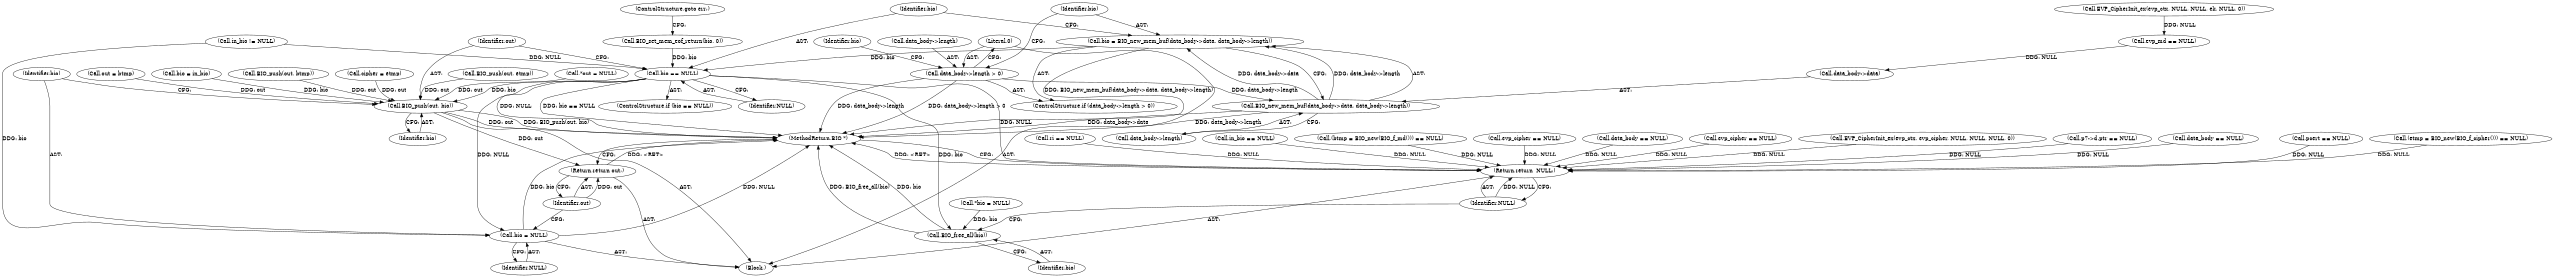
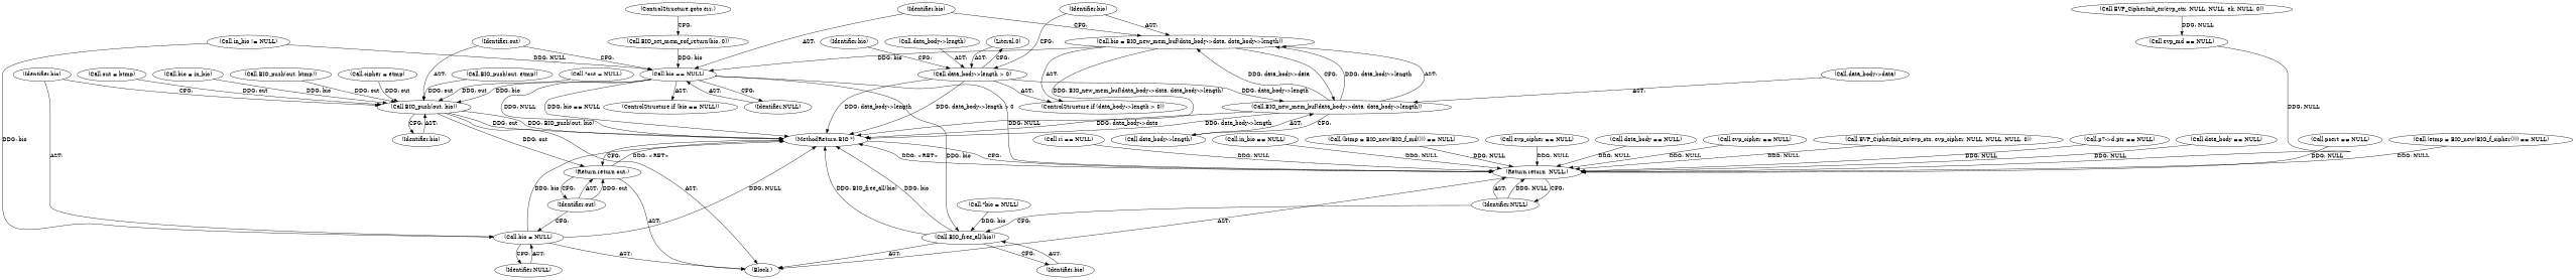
  digraph {
    n1 [label="(Call,bio = BIO_new_mem_buf(data_body->data, data_body->length))"]
    n2 [label="(Call,BIO_new_mem_buf(data_body->data, data_body->length))"]
    n3 [label="(Call,bio == NULL)"]
    n4 [label="(ControlStructure,if (data_body->length > 0))"]
    n5 [label="(MethodReturn,BIO *)"]
    n6 [label="(Call,data_body->length)"]
    n7 [label="(Call,BIO_push(out, bio))"]
    n8 [label="(Call,bio = NULL)"]
    n9 [label="(Call,BIO_free_all(bio))"]
    n10 [label="(Return,return  NULL;)"]
    n11 [label="(ControlStructure,if (bio == NULL))"]
    n12 [label="(Identifier,NULL)"]
    n13 [label="(Return,return out;)"]
    n14 [label="(Call,data_body->length > 0)"]
    n15 [label="(Literal,0)"]
    n16 [label="(Block,)"]
    n17 [label="(Identifier,bio)"]
    n18 [label="(Identifier,NULL)"]
    n19 [label="(Identifier,bio)"]
    n20 [label="(Identifier,NULL)"]
    n21 [label="(Identifier,out)"]
    n22 [label="(Identifier,bio)"]
    n23 [label="(Call,data_body->data)"]
    n24 [label="(Call,BIO_push(out, etmp))"]
    n25 [label="(Identifier,bio)"]
    n26 [label="(Call,data_body == NULL)"]
    n27 [label="(Call,pcert == NULL)"]
    n28 [label="(Call,BIO_set_mem_eof_return(bio, 0))"]
    n29 [label="(Call,*out = NULL)"]
    n30 [label="(Identifier,bio)"]
    n31 [label="(Call,(etmp = BIO_new(BIO_f_cipher())) == NULL)"]
    n32 [label="(Call,EVP_CipherInit_ex(evp_ctx, NULL, NULL, ek, NULL, 0))"]
    n33 [label="(Call,evp_md == NULL)"]
    n34 [label="(Call,out = btmp)"]
    n35 [label="(Call,data_body->length)"]
    n36 [label="(Identifier,out)"]
    n37 [label="(Call,bio = in_bio)"]
    n38 [label="(Call,ri == NULL)"]
    n39 [label="(Call,in_bio == NULL)"]
    n40 [label="(Identifier,bio)"]
    n41 [label="(Call,*bio = NULL)"]
    n42 [label="(Call,(btmp = BIO_new(BIO_f_md())) == NULL)"]
    n43 [label="(Call,evp_cipher == NULL)"]
    n44 [label="(Call,in_bio != NULL)"]
    n45 [label="(Call,BIO_push(out, btmp))"]
    n46 [label="(Call,data_body == NULL)"]
    n47 [label="(ControlStructure,goto err;)"]
    n48 [label="(Call,cipher = etmp)"]
    n49 [label="(Call,evp_cipher == NULL)"]
    n50 [label="(Call,EVP_CipherInit_ex(evp_ctx, evp_cipher, NULL, NULL, NULL, 0))"]
    n51 [label="(Call,p7->d.ptr == NULL)"]
    n1 -> n2 [label="CFG: "]
    n1 -> n3 [label="DDG: bio"]
    n1 -> n4 [label="AST: "]
    n1 -> n5 [label="DDG: BIO_new_mem_buf(data_body->data, data_body->length)"]
    n2 -> n1 [label="AST: "]
    n2 -> n1 [label="DDG: data_body->data"]
    n2 -> n1 [label="DDG: data_body->length"]
    n2 -> n5 [label="DDG: data_body->length"]
    n2 -> n5 [label="DDG: data_body->data"]
    n2 -> n6 [label="CFG: "]
    n3 -> n5 [label="DDG: NULL"]
    n3 -> n5 [label="DDG: bio == NULL"]
    n3 -> n7 [label="DDG: bio"]
-   n3 -> n8 [label="DDG: NULL"]
    n3 -> n9 [label="DDG: bio"]
    n3 -> n10 [label="DDG: NULL"]
    n3 -> n11 [label="AST: "]
    n3 -> n12 [label="CFG: "]
    n5 -> n10 [label="CFG: "]
    n5 -> n13 [label="CFG: "]
    n6 -> n2 [label="AST: "]
    n7 -> n5 [label="DDG: BIO_push(out, bio)"]
    n7 -> n5 [label="DDG: out"]
    n7 -> n13 [label="DDG: out"]
    n7 -> n16 [label="AST: "]
    n7 -> n17 [label="CFG: "]
    n8 -> n5 [label="DDG: NULL"]
    n8 -> n5 [label="DDG: bio"]
    n8 -> n16 [label="AST: "]
    n8 -> n18 [label="CFG: "]
    n9 -> n5 [label="DDG: BIO_free_all(bio)"]
    n9 -> n5 [label="DDG: bio"]
-   n15 -> n16 [label="AST: "]
+   n9 -> n16 [label="AST: "]
    n9 -> n19 [label="CFG: "]
    n10 -> n5 [label="DDG: <RET>"]
    n10 -> n16 [label="AST: "]
    n10 -> n20 [label="CFG: "]
    n12 -> n3 [label="AST: "]
    n13 -> n5 [label="DDG: <RET>"]
    n13 -> n16 [label="AST: "]
    n13 -> n21 [label="CFG: "]
    n14 -> n2 [label="DDG: data_body->length"]
    n14 -> n4 [label="AST: "]
    n14 -> n5 [label="DDG: data_body->length"]
    n14 -> n5 [label="DDG: data_body->length > 0"]
    n14 -> n15 [label="CFG: "]
    n15 -> n14 [label="AST: "]
    n17 -> n7 [label="AST: "]
    n18 -> n8 [label="AST: "]
    n19 -> n9 [label="AST: "]
    n20 -> n9 [label="CFG: "]
    n20 -> n10 [label="AST: "]
    n20 -> n10 [label="DDG: NULL"]
    n21 -> n8 [label="CFG: "]
    n21 -> n13 [label="AST: "]
    n21 -> n13 [label="DDG: out"]
    n22 -> n7 [label="CFG: "]
    n22 -> n8 [label="AST: "]
    n23 -> n2 [label="AST: "]
    n24 -> n7 [label="DDG: out"]
    n25 -> n14 [label="CFG: "]
    n26 -> n10 [label="DDG: NULL"]
    n27 -> n10 [label="DDG: NULL"]
    n28 -> n3 [label="DDG: bio"]
    n29 -> n7 [label="DDG: out"]
    n30 -> n1 [label="CFG: "]
    n30 -> n3 [label="AST: "]
    n31 -> n10 [label="DDG: NULL"]
    n32 -> n33 [label="DDG: NULL"]
-   n33 -> n23 [label="DDG: NULL"]
+   n33 -> n10 [label="DDG: NULL"]
    n34 -> n7 [label="DDG: out"]
    n35 -> n14 [label="AST: "]
    n36 -> n3 [label="CFG: "]
    n36 -> n7 [label="AST: "]
    n37 -> n7 [label="DDG: bio"]
    n38 -> n10 [label="DDG: NULL"]
    n39 -> n10 [label="DDG: NULL"]
    n40 -> n1 [label="AST: "]
    n40 -> n14 [label="CFG: "]
    n41 -> n9 [label="DDG: bio"]
    n42 -> n10 [label="DDG: NULL"]
    n43 -> n10 [label="DDG: NULL"]
    n44 -> n3 [label="DDG: NULL"]
    n44 -> n8 [label="DDG: bio"]
    n45 -> n7 [label="DDG: out"]
    n46 -> n10 [label="DDG: NULL"]
    n47 -> n28 [label="CFG: "]
    n48 -> n7 [label="DDG: out"]
    n49 -> n10 [label="DDG: NULL"]
    n50 -> n10 [label="DDG: NULL"]
    n51 -> n10 [label="DDG: NULL"]
  }
